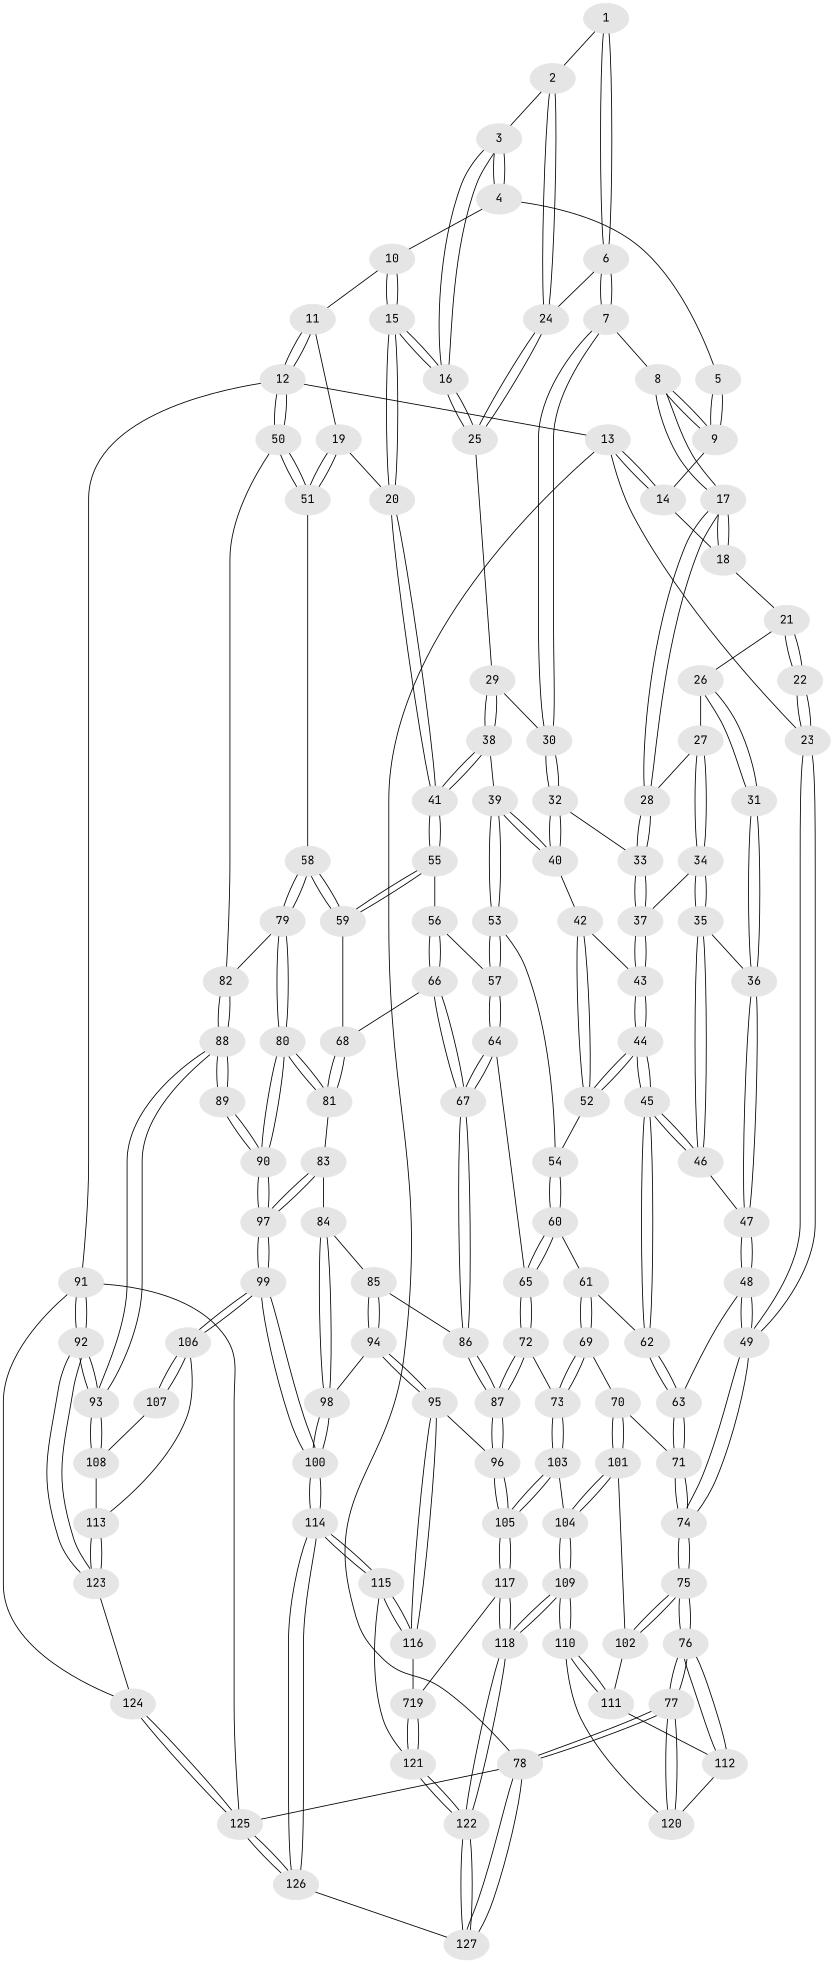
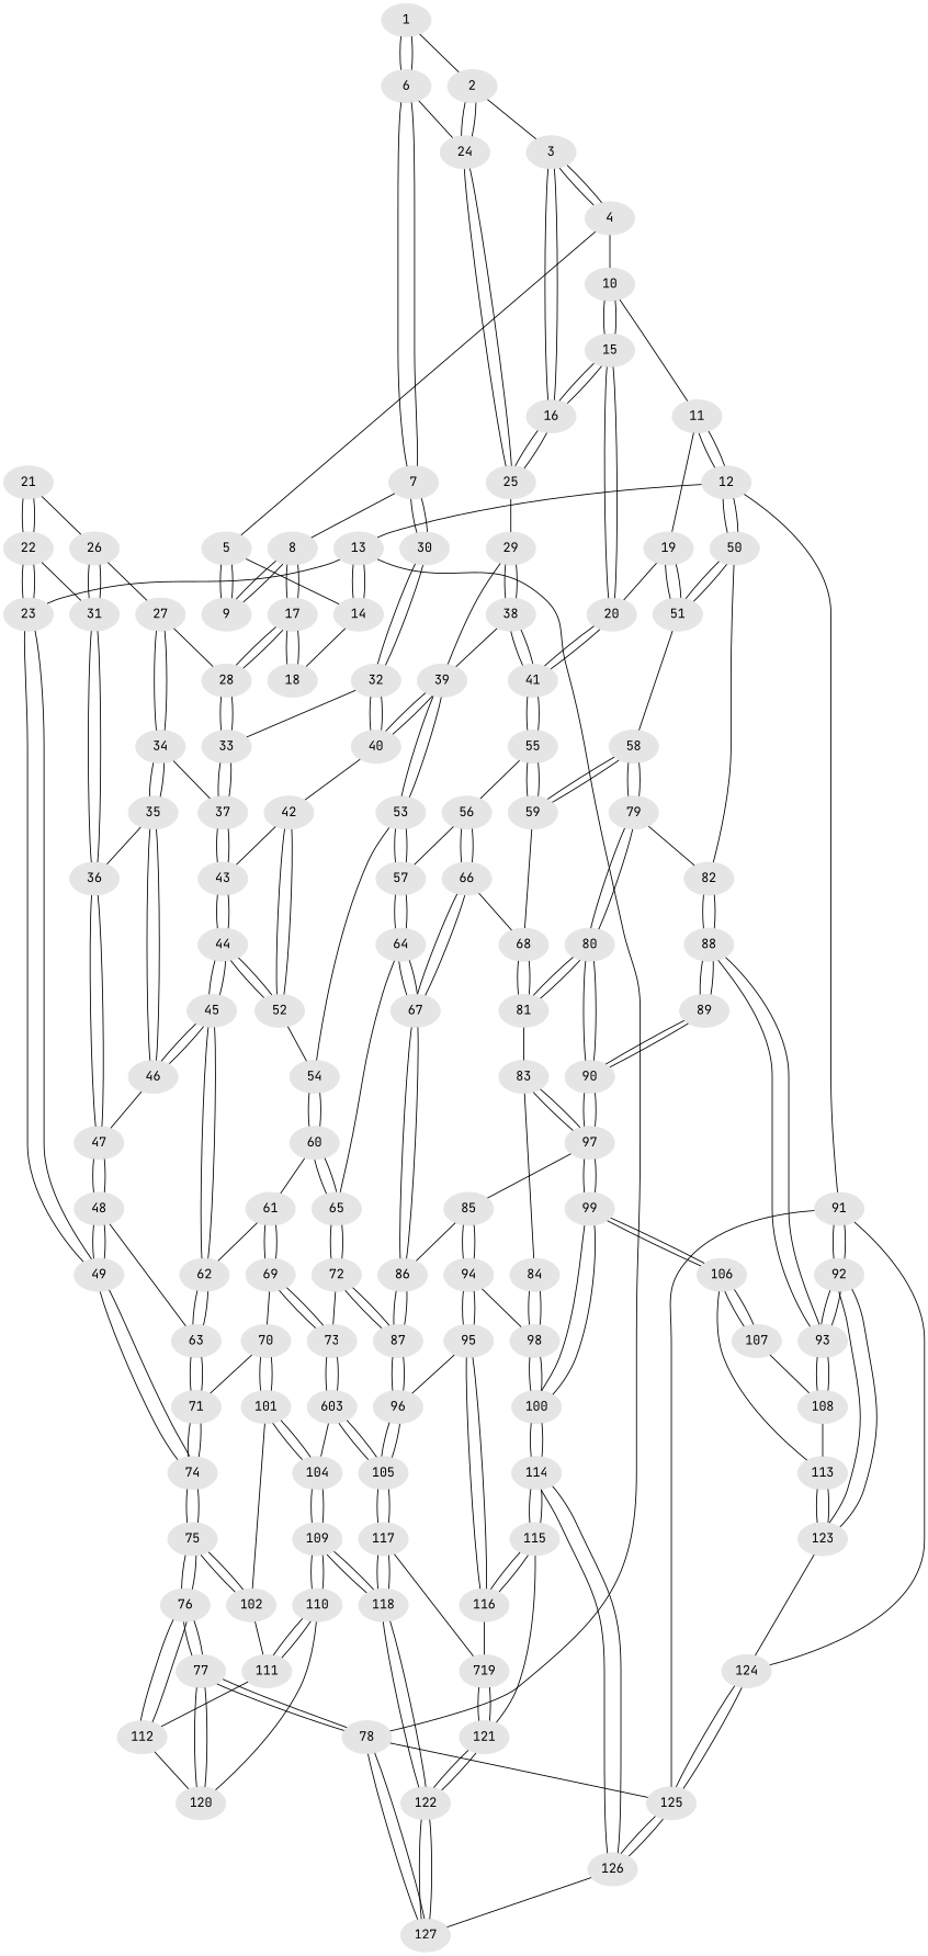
  graph {
    fontname="JetBrains Mono"
    node [color=gray90 fontname="JetBrains Mono" style=filled]
    edge [fontname="JetBrains Mono"]
    1
    2
    6
    3
    24
    7
    4
    16
    25
    5
    10
    9
    11
    15
    14
    8
    30
    17
    32
    18
    28
    12
    19
    20
    13
    50
    91
    51
    23
    78
    82
    125
    92
    124
    49
    127
    21
    41
    29
    33
    22
    26
    58
    55
    31
    27
    36
    74
    38
    34
    37
    35
    39
    40
    47
    42
    43
    46
    48
    44
    53
    54
    57
    52
    56
    59
    45
    62
    63
    71
    75
    88
    79
    60
    64
    61
    65
    66
    68
    67
    80
    81
    69
    72
    70
    73
    86
    87
    83
    101
-   103
+   103 [label=603]
    102
    104
    96
    105
    76
    77
    112
    111
    120
    126
    90
    97
    84
    89
    93
    85
    98
    99
    94
    100
    95
    108
    123
    113
    116
    n117 [label=719]
    117
    106
    114
    107
    115
    109
    110
    118
    122
    121
    1 -- 2
    1 -- 6
    1 -- 6
    2 -- 3
    2 -- 24
    2 -- 24
    6 -- 24
    6 -- 7
    6 -- 7
    3 -- 4
    3 -- 4
    3 -- 16
    3 -- 16
    24 -- 25
    24 -- 25
    7 -- 8
    7 -- 30
    7 -- 30
    4 -- 5
    4 -- 10
    16 -- 25
    16 -- 25
    25 -- 29
    5 -- 9
    5 -- 9
    10 -- 11
    10 -- 15
    10 -- 15
-   9 -- 14
+   5 -- 14
    11 -- 12
    11 -- 12
    11 -- 19
    15 -- 16
    15 -- 16
    15 -- 20
    15 -- 20
    14 -- 18
    8 -- 9
    8 -- 9
    8 -- 17
    8 -- 17
    30 -- 32
    30 -- 32
    17 -- 18
    17 -- 18
    17 -- 28
    17 -- 28
    32 -- 33
    32 -- 40
    32 -- 40
-   18 -- 21
    28 -- 33
    28 -- 33
    12 -- 13
    12 -- 50
    12 -- 50
    12 -- 91
    19 -- 20
    19 -- 51
    19 -- 51
    20 -- 41
    20 -- 41
    13 -- 14
    13 -- 14
    13 -- 23
    13 -- 78
    50 -- 51
    50 -- 51
    50 -- 82
    91 -- 125
    91 -- 92
    91 -- 92
    91 -- 124
    51 -- 58
    23 -- 49
    23 -- 49
    78 -- 125
    78 -- 127
    78 -- 127
    82 -- 88
    82 -- 88
    125 -- 126
    125 -- 126
    92 -- 93
    92 -- 93
    92 -- 123
    92 -- 123
    124 -- 125
    124 -- 125
    49 -- 74
    49 -- 74
    21 -- 22
    21 -- 22
    21 -- 26
    41 -- 55
    41 -- 55
-   29 -- 30
+   29 -- 39
    29 -- 38
    29 -- 38
    33 -- 37
    33 -- 37
    22 -- 23
    22 -- 23
+   22 -- 31
    26 -- 31
    26 -- 31
    26 -- 27
    58 -- 59
    58 -- 59
    58 -- 79
    58 -- 79
    55 -- 56
    55 -- 59
    55 -- 59
    31 -- 36
    31 -- 36
    27 -- 28
    27 -- 34
    27 -- 34
    36 -- 47
    36 -- 47
    74 -- 75
    74 -- 75
    38 -- 41
    38 -- 41
    38 -- 39
    34 -- 37
    34 -- 35
    34 -- 35
    37 -- 43
    37 -- 43
    35 -- 36
    35 -- 46
    35 -- 46
    39 -- 40
    39 -- 40
    39 -- 53
    39 -- 53
    40 -- 42
    47 -- 48
    47 -- 48
    42 -- 43
    42 -- 52
    42 -- 52
    43 -- 44
    43 -- 44
    46 -- 47
    48 -- 49
    48 -- 49
    48 -- 63
    44 -- 52
    44 -- 52
    44 -- 45
    44 -- 45
    53 -- 54
    53 -- 57
    53 -- 57
    54 -- 60
    54 -- 60
    57 -- 64
    57 -- 64
    52 -- 54
    56 -- 57
    56 -- 66
    56 -- 66
    59 -- 68
    45 -- 46
    45 -- 46
    45 -- 62
    45 -- 62
    62 -- 63
    62 -- 63
    63 -- 71
    63 -- 71
    71 -- 74
    71 -- 74
    75 -- 102
    75 -- 102
    75 -- 76
    75 -- 76
    88 -- 89
    88 -- 89
    88 -- 93
    88 -- 93
    79 -- 82
    79 -- 80
    79 -- 80
    60 -- 61
    60 -- 65
    60 -- 65
    64 -- 65
    64 -- 67
    64 -- 67
    61 -- 62
    61 -- 69
    61 -- 69
    65 -- 72
    65 -- 72
    66 -- 68
    66 -- 67
    66 -- 67
    68 -- 81
    68 -- 81
    67 -- 86
    67 -- 86
    80 -- 81
    80 -- 81
    80 -- 90
    80 -- 90
    81 -- 83
    69 -- 70
    69 -- 73
    69 -- 73
    72 -- 73
    72 -- 87
    72 -- 87
    70 -- 71
    70 -- 101
    70 -- 101
    73 -- 103
    73 -- 103
    86 -- 87
    86 -- 87
    87 -- 96
    87 -- 96
    83 -- 97
    83 -- 97
    83 -- 84
    101 -- 102
    101 -- 104
    101 -- 104
    103 -- 104
    103 -- 105
    103 -- 105
    102 -- 111
    104 -- 109
    104 -- 109
    96 -- 105
    96 -- 105
    105 -- 117
    105 -- 117
    76 -- 77
    76 -- 77
    76 -- 112
    76 -- 112
    77 -- 78
    77 -- 78
    77 -- 120
    77 -- 120
    112 -- 120
    111 -- 112
    126 -- 127
    90 -- 97
    90 -- 97
    97 -- 99
    97 -- 99
-   84 -- 85
+   97 -- 85
    84 -- 98
    84 -- 98
    89 -- 90
    89 -- 90
    93 -- 108
    93 -- 108
    85 -- 86
    85 -- 94
    85 -- 94
    98 -- 100
    98 -- 100
    99 -- 100
    99 -- 100
    99 -- 106
    99 -- 106
    94 -- 98
    94 -- 95
    94 -- 95
    100 -- 114
    100 -- 114
    95 -- 96
    95 -- 116
    95 -- 116
    108 -- 113
    123 -- 124
    113 -- 123
    113 -- 123
    116 -- n117
    n117 -- 121
    n117 -- 121
    117 -- n117
    117 -- 118
    117 -- 118
    106 -- 113
    106 -- 107
    106 -- 107
    114 -- 126
    114 -- 126
    114 -- 115
    114 -- 115
    107 -- 108
    115 -- 116
    115 -- 116
    115 -- 121
    109 -- 110
    109 -- 110
    109 -- 118
    109 -- 118
    110 -- 111
    110 -- 111
    110 -- 120
    118 -- 122
    118 -- 122
    122 -- 127
    122 -- 127
    121 -- 122
    121 -- 122
  }
